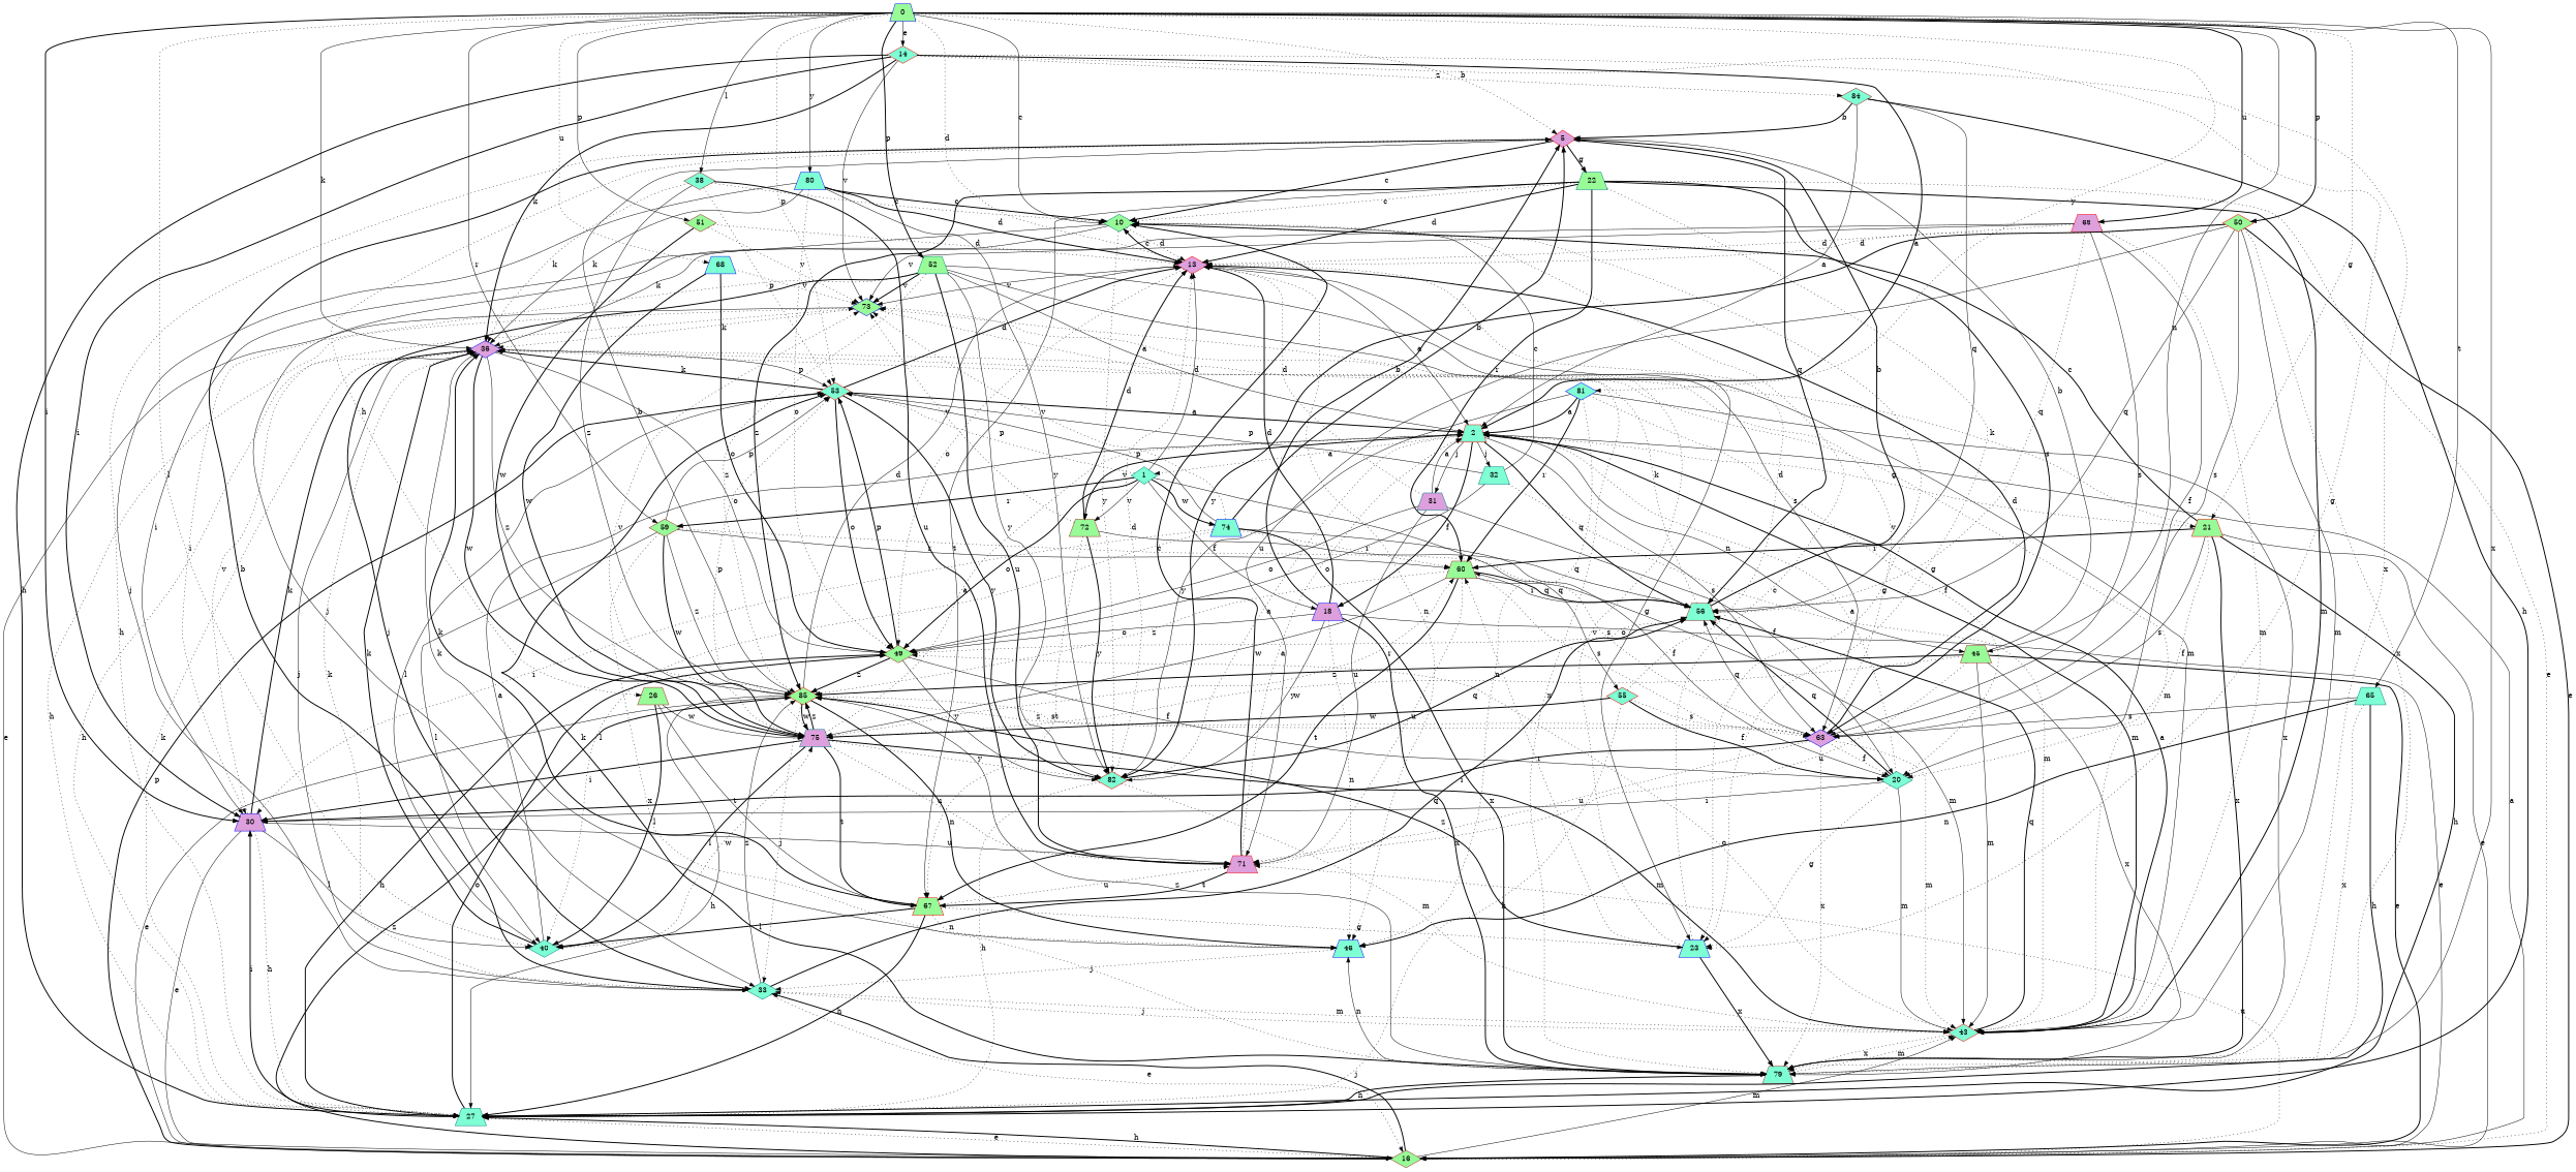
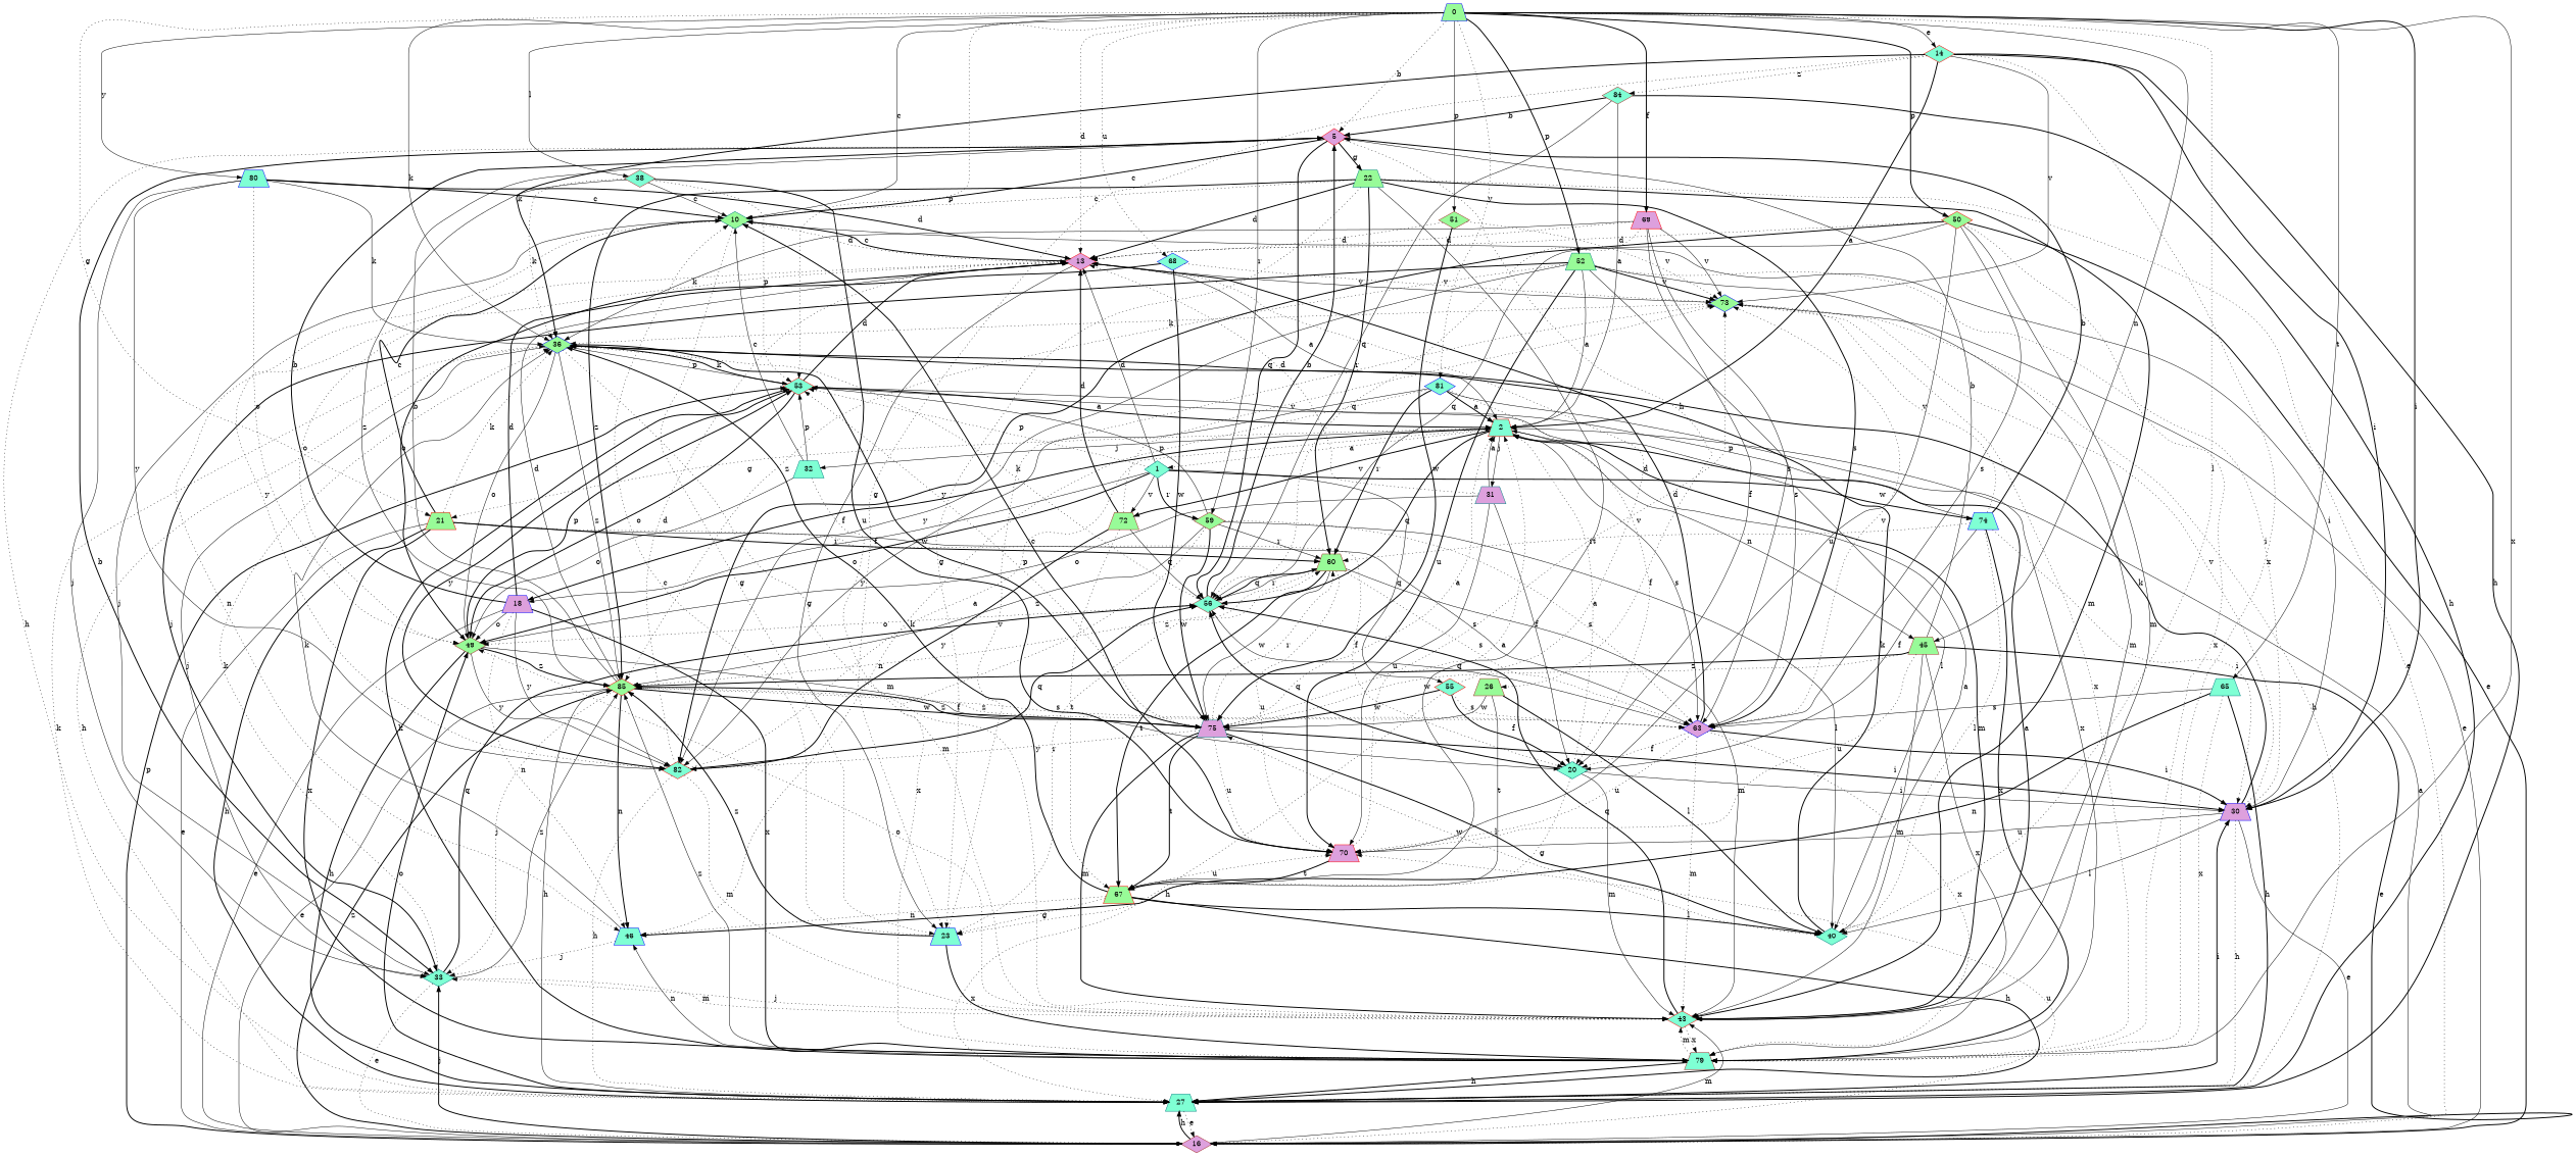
  strict digraph {
    node [color=red fillcolor=aquamarine shape=trapezium style=filled]
    edge [style=dotted]
    0 [color=blue fillcolor=palegreen]
    5 [fillcolor=plum shape=diamond]
    10 [color=teal fillcolor=palegreen shape=diamond]
    13 [fillcolor=plum shape=diamond]
    14 [shape=diamond]
    21 [fillcolor=palegreen]
    30 [color=blue fillcolor=plum]
-   36 [color=blue fillcolor=plum shape=diamond]
+   36 [color=blue fillcolor=palegreen shape=diamond]
    38 [color=brown shape=diamond]
    40 [color=teal shape=diamond]
    45 [color=brown fillcolor=palegreen]
    50 [fillcolor=palegreen shape=diamond]
    51 [color=brown fillcolor=palegreen shape=diamond]
    52 [color=teal fillcolor=palegreen]
    53 [shape=diamond]
    59 [color=brown fillcolor=palegreen shape=diamond]
    65 [color=teal]
-   68 [color=blue]
+   68 [color=blue shape=diamond]
    69 [fillcolor=plum]
    79 [color=brown]
    80 [color=blue]
    81 [color=blue shape=diamond]
-   56 [color=brown]
+   56 [color=brown shape=diamond]
    22 [color=teal fillcolor=palegreen]
    26 [color=brown fillcolor=palegreen]
    27 [color=teal]
    23 [color=blue]
    33 [color=teal shape=diamond]
    82 [shape=diamond]
    49 [color=brown fillcolor=palegreen shape=diamond]
    2
    46 [color=blue]
    73 [color=blue fillcolor=palegreen shape=diamond]
    84 [color=brown shape=diamond]
    63 [color=blue fillcolor=plum shape=diamond]
-   16 [color=brown fillcolor=palegreen shape=diamond]
+   16 [color=brown fillcolor=plum shape=diamond]
    20 [color=teal shape=diamond]
    60 [color=brown fillcolor=palegreen]
-   70 [fillcolor=plum label=71]
+   70 [fillcolor=plum]
    43 [shape=diamond]
    85 [fillcolor=palegreen shape=diamond]
    n42 [color=teal fillcolor=plum label=75]
    1 [color=teal shape=diamond]
    18 [color=blue fillcolor=plum]
    55 [shape=diamond]
    72 [color=brown fillcolor=palegreen]
    74 [color=blue]
    67 [fillcolor=palegreen]
    31 [color=teal fillcolor=plum]
    32 [color=teal]
    0 -> 5 [label=b]
    0 -> 10 [label=c style=solid]
    0 -> 13 [label=d]
    0 -> 14 [label=e style=solid]
    0 -> 21 [label=g]
    0 -> 30 [label=i style=bold]
    0 -> 36 [label=k style=solid]
    0 -> 38 [label=l style=solid]
    0 -> 40 [label=l]
    0 -> 45 [label=n style=solid]
    0 -> 50 [label=p style=bold]
    0 -> 51 [label=p style=solid]
    0 -> 52 [label=p style=bold]
    0 -> 53 [label=p]
    0 -> 59 [label=r style=solid]
    0 -> 65 [label=t style=solid]
    0 -> 68 [label=u]
-   0 -> 69 [label=u style=bold]
+   0 -> 69 [label=f style=bold]
    0 -> 79 [label=x style=solid]
    0 -> 80 [label=y style=solid]
    0 -> 81 [label=y]
    5 -> 10 [label=c style=bold]
    5 -> 56 [label=q style=bold]
    5 -> 22 [label=g style=bold]
    5 -> 26 [label=h]
    5 -> 27 [label=h]
    10 -> 13 [label=d]
    10 -> 30 [label=i style=solid]
    10 -> 23 [label=g]
    10 -> 33 [label=j style=solid]
    10 -> 82 [label=y]
    13 -> 10 [label=c style=bold]
    13 -> 23 [label=g style=solid]
    13 -> 49 [label=o]
    13 -> 2 [label=a style=solid]
    13 -> 46 [label=n]
    13 -> 73 [label=v style=solid]
    14 -> 30 [label=i style=bold]
    14 -> 36 [label=k style=bold]
    14 -> 79 [label=x]
    14 -> 27 [label=h style=bold]
    14 -> 23 [label=g]
    14 -> 2 [label=a style=bold]
    14 -> 73 [label=v style=solid]
    14 -> 84 [label=z]
    21 -> 10 [label=c style=bold]
    21 -> 36 [label=k]
    21 -> 79 [label=x style=bold]
    21 -> 27 [label=h style=bold]
    21 -> 63 [label=s style=solid]
    21 -> 16 [label=e style=solid]
    21 -> 20 [label=f]
    21 -> 60 [label=r style=bold]
    30 -> 36 [label=k style=bold]
    30 -> 40 [label=l style=solid]
    30 -> 27 [label=h]
    30 -> 73 [label=v]
    30 -> 16 [label=e style=solid]
    30 -> 70 [label=u style=solid]
    36 -> 53 [label=p style=solid]
    36 -> 27 [label=h]
    36 -> 33 [label=j style=solid]
    36 -> 49 [label=o style=solid]
    36 -> 43 [label=m]
    36 -> 85 [label=z style=solid]
    36 -> n42 [label=w style=bold]
-   38 -> 10 [label=c]
+   38 -> 10 [label=c style=solid]
    38 -> 36 [label=k]
    38 -> 53 [label=p]
    38 -> 70 [label=u style=bold]
    38 -> 85 [label=z style=solid]
    40 -> 36 [label=k style=bold]
    40 -> 2 [label=a style=solid]
    40 -> n42 [label=w]
    45 -> 5 [label=b style=solid]
    45 -> 79 [label=x style=solid]
    45 -> 16 [label=e style=bold]
    45 -> 70 [label=u]
    45 -> 43 [label=m style=solid]
    45 -> 85 [label=z style=bold]
    45 -> n42 [label=w]
    50 -> 13 [label=d]
    50 -> 79 [label=x]
    50 -> 56 [label=q style=solid]
    50 -> 82 [label=y style=bold]
    50 -> 63 [label=s style=solid]
    50 -> 16 [label=e style=bold]
    50 -> 70 [label=u style=solid]
    50 -> 43 [label=m style=solid]
    51 -> 13 [label=d]
    51 -> 73 [label=v]
    51 -> n42 [label=w style=bold]
    52 -> 30 [label=i]
    52 -> 33 [label=j style=bold]
    52 -> 82 [label=y style=solid]
    52 -> 2 [label=a style=solid]
    52 -> 73 [label=v style=bold]
    52 -> 63 [label=s style=solid]
    52 -> 70 [label=u style=bold]
    52 -> 43 [label=m style=solid]
    52 -> 85 [label=z]
    53 -> 13 [label=d style=bold]
    53 -> 36 [label=k style=bold]
    53 -> 40 [label=l style=solid]
    53 -> 82 [label=y style=bold]
    53 -> 49 [label=o style=bold]
    53 -> 2 [label=a style=bold]
    59 -> 40 [label=l style=solid]
    59 -> 53 [label=p style=solid]
    59 -> 79 [label=x]
    59 -> 63 [label=s]
    59 -> 60 [label=r style=solid]
    59 -> 85 [label=z style=solid]
    59 -> n42 [label=w style=bold]
    65 -> 79 [label=x]
    65 -> 27 [label=h style=bold]
    65 -> 46 [label=n style=bold]
    65 -> 63 [label=s style=solid]
    68 -> 49 [label=o style=bold]
    68 -> 73 [label=v]
    68 -> n42 [label=w style=bold]
    69 -> 13 [label=d]
    69 -> 36 [label=k style=solid]
    69 -> 56 [label=q]
    69 -> 73 [label=v style=solid]
    69 -> 63 [label=s style=solid]
    69 -> 20 [label=f style=solid]
-   69 -> 43 [label=m]
    79 -> 53 [label=k style=bold]
    79 -> 27 [label=h style=bold]
    79 -> 46 [label=n style=solid]
    79 -> 43 [label=m]
    79 -> 85 [label=z style=solid]
    80 -> 10 [label=c style=bold]
    80 -> 13 [label=d style=bold]
    80 -> 36 [label=k style=solid]
    80 -> 33 [label=j style=solid]
    80 -> 82 [label=y style=solid]
    80 -> 49 [label=o]
    81 -> 79 [label=x style=solid]
    81 -> 82 [label=y style=solid]
    81 -> 2 [label=a style=bold]
    81 -> 46 [label=n]
    81 -> 20 [label=f]
    81 -> 60 [label=r style=bold]
    56 -> 5 [label=b style=bold]
    56 -> 36 [label=k]
    56 -> 49 [label=o]
    56 -> 60 [label=r style=solid]
    22 -> 10 [label=c]
    22 -> 13 [label=d style=bold]
    22 -> 23 [label=g]
    22 -> 63 [label=s style=bold]
    22 -> 16 [label=e]
    22 -> 60 [label=r style=bold]
    22 -> 43 [label=m style=bold]
    22 -> 85 [label=z style=bold]
    22 -> 67 [label=t style=solid]
    26 -> 40 [label=l style=bold]
    26 -> n42 [label=w style=solid]
    26 -> 67 [label=t style=solid]
    27 -> 30 [label=i style=bold]
    27 -> 36 [label=k]
    27 -> 49 [label=o style=bold]
    27 -> 16 [label=e]
    23 -> 10 [label=c]
    23 -> 79 [label=x style=bold]
    23 -> 73 [label=v]
    23 -> 60 [label=r]
    23 -> 85 [label=z style=bold]
-   33 -> 5 [label=b style=bold]
+   5 -> 33 [label=b style=bold]
    33 -> 36 [label=k]
    33 -> 56 [label=q style=bold]
    33 -> 16 [label=e]
    33 -> 43 [label=m]
    33 -> 85 [label=z style=solid]
    82 -> 13 [label=d]
    82 -> 56 [label=q style=bold]
    82 -> 27 [label=h]
    82 -> 2 [label=a]
    82 -> 43 [label=m]
    49 -> 53 [label=p style=bold]
    49 -> 27 [label=h style=bold]
    49 -> 82 [label=y style=solid]
    49 -> 20 [label=f style=solid]
    49 -> 85 [label=z style=bold]
    2 -> 21 [label=g]
    2 -> 45 [label=n style=solid]
    2 -> 56 [label=q style=bold]
    2 -> 63 [label=s style=solid]
    2 -> 43 [label=m style=bold]
    2 -> 1 [label=a]
    2 -> 18 [label=f style=bold]
    2 -> 72 [label=v style=bold]
    2 -> 31 [label=j style=solid]
    2 -> 32 [label=j style=solid]
    46 -> 36 [label=k style=solid]
    46 -> 33 [label=j]
    73 -> 36 [label=k]
    73 -> 79 [label=x]
    73 -> 27 [label=h]
    73 -> 16 [label=e style=solid]
    84 -> 5 [label=b style=bold]
    84 -> 56 [label=q style=solid]
    84 -> 27 [label=h style=bold]
    84 -> 2 [label=a style=solid]
    63 -> 13 [label=d style=bold]
    63 -> 30 [label=i style=bold]
    63 -> 79 [label=x]
    63 -> 56 [label=q style=solid]
    63 -> 73 [label=v]
    63 -> 20 [label=f]
    63 -> 70 [label=u]
    63 -> 43 [label=m]
    63 -> 85 [label=z]
    16 -> 53 [label=p style=bold]
    16 -> 27 [label=h style=bold]
    16 -> 33 [label=j style=bold]
    16 -> 2 [label=a style=solid]
    16 -> 70 [label=u]
    16 -> 43 [label=m style=solid]
    16 -> 85 [label=z style=bold]
    20 -> 30 [label=i style=solid]
    20 -> 56 [label=q style=bold]
    20 -> 23 [label=g]
    20 -> 2 [label=a]
    20 -> 43 [label=m style=solid]
    60 -> 56 [label=q style=bold]
    60 -> 63 [label=s]
    60 -> 70 [label=u]
    60 -> 43 [label=m style=solid]
    60 -> 85 [label=z]
    60 -> n42 [label=w style=solid]
    60 -> 67 [label=t style=bold]
    70 -> 10 [label=c style=bold]
    70 -> 2 [label=a]
    70 -> 67 [label=t style=bold]
    43 -> 79 [label=x]
    43 -> 56 [label=q style=bold]
    43 -> 33 [label=j]
    43 -> 49 [label=o]
    43 -> 2 [label=a style=bold]
    85 -> 5 [label=b style=solid]
    85 -> 13 [label=d style=solid]
    85 -> 27 [label=h style=solid]
    85 -> 33 [label=j]
    85 -> 46 [label=n style=bold]
    85 -> 63 [label=s]
    85 -> 16 [label=e style=solid]
    85 -> n42 [label=w style=bold]
    n42 -> 30 [label=i style=bold]
    n42 -> 40 [label=l style=bold]
    n42 -> 53 [label=p]
    n42 -> 82 [label=y]
    n42 -> 2 [label=a]
    n42 -> 73 [label=v]
    n42 -> 60 [label=r]
    n42 -> 70 [label=u]
    n42 -> 43 [label=m style=bold]
    n42 -> 85 [label=z style=bold]
    n42 -> 67 [label=t style=bold]
    1 -> 13 [label=d style=solid]
    1 -> 53 [label=p]
    1 -> 59 [label=r style=bold]
    1 -> 49 [label=o style=bold]
    1 -> 18 [label=f style=solid]
    1 -> 55 [label=q style=solid]
    1 -> 72 [label=v style=solid]
    1 -> 74 [label=w style=bold]
    18 -> 5 [label=b style=bold]
    18 -> 13 [label=d style=bold]
    18 -> 79 [label=x style=bold]
    18 -> 82 [label=y style=solid]
    18 -> 49 [label=o style=solid]
    18 -> 46 [label=n]
    18 -> 16 [label=e style=solid]
    55 -> 13 [label=d]
    55 -> 27 [label=h]
    55 -> 63 [label=s]
    55 -> 20 [label=f style=bold]
    55 -> n42 [label=w style=bold]
    72 -> 13 [label=d style=bold]
    72 -> 56 [label=q style=solid]
    72 -> 82 [label=y style=bold]
    72 -> 73 [label=v]
    72 -> 67 [label=t]
    74 -> 5 [label=b style=bold]
    74 -> 30 [label=i]
    74 -> 40 [label=l]
    74 -> 53 [label=p style=solid]
    74 -> 79 [label=x style=bold]
    74 -> 73 [label=v]
    74 -> 20 [label=f style=solid]
    74 -> 60 [label=r]
    67 -> 36 [label=k style=bold]
    67 -> 40 [label=l style=bold]
    67 -> 27 [label=h style=bold]
    67 -> 23 [label=g]
    67 -> 46 [label=n]
    67 -> 70 [label=u]
    31 -> 13 [label=d]
    31 -> 49 [label=o style=solid]
    31 -> 2 [label=a style=solid]
    31 -> 20 [label=f style=solid]
    31 -> 70 [label=u style=solid]
    32 -> 10 [label=c style=solid]
    32 -> 53 [label=p style=solid]
    32 -> 49 [label=o style=solid]
    32 -> 43 [label=m]
  }
